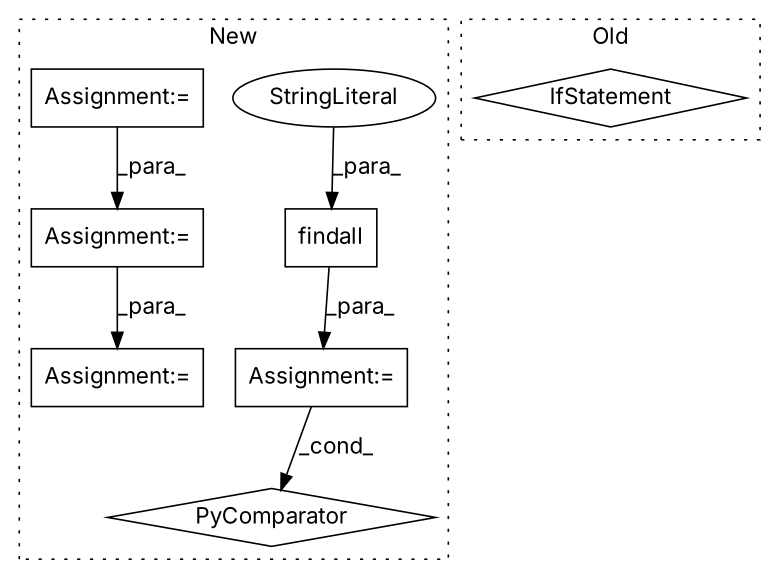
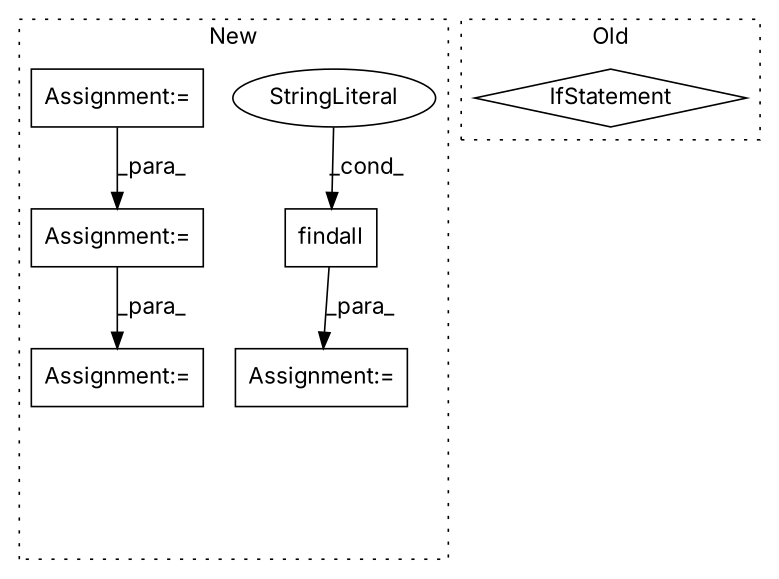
  digraph {
    fontname=Inter
    node [a=7 fontname=Inter l=18 s=4641 shape=box]
    edge [fontname=Inter]
    n1 [a=32 l="8,1" label=findall s="4653,4700"]
    n2 [l=25 label="Assignment:=" s=5021]
    n3 [a=45 l=39 label=StringLiteral s=4661 shape=ellipse]
    n4 [label="Assignment:=" s=4541]
    n5 [l=69 label="Assignment:="]
    n6 [label="Assignment:=" s=4923]
-   n7 [a=113 l=69 label=PyComparator shape=diamond]
    n8 [a=25 l="4,2" label=IfStatement s="4334,4450" shape=diamond]
    subgraph cluster_1 {
      label=New
      style=dotted
      n1
      n2
      n3
      n4
      n5
      n6
-     n7
    }
    subgraph cluster_2 {
      label=Old
      style=dotted
      n8
    }
    n1 -> n5 [label=_para_]
    n2 -> n6 [label=_para_]
-   n3 -> n1 [label=_para_]
+   n3 -> n1 [label=_cond_]
    n4 -> n2 [label=_para_]
-   n5 -> n7 [label=_cond_]
  }
